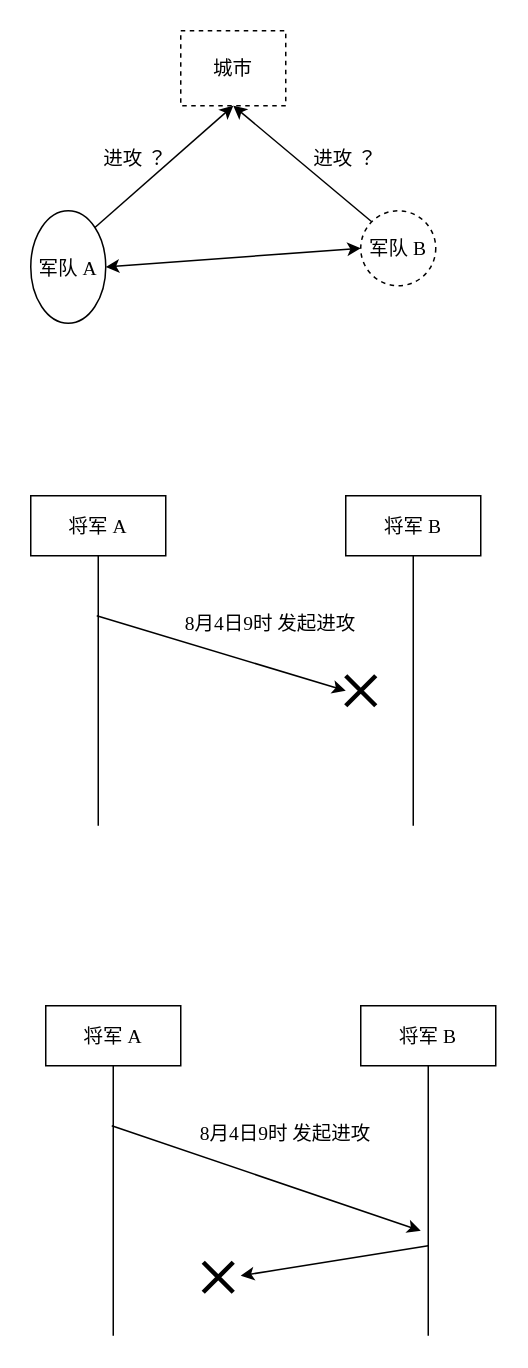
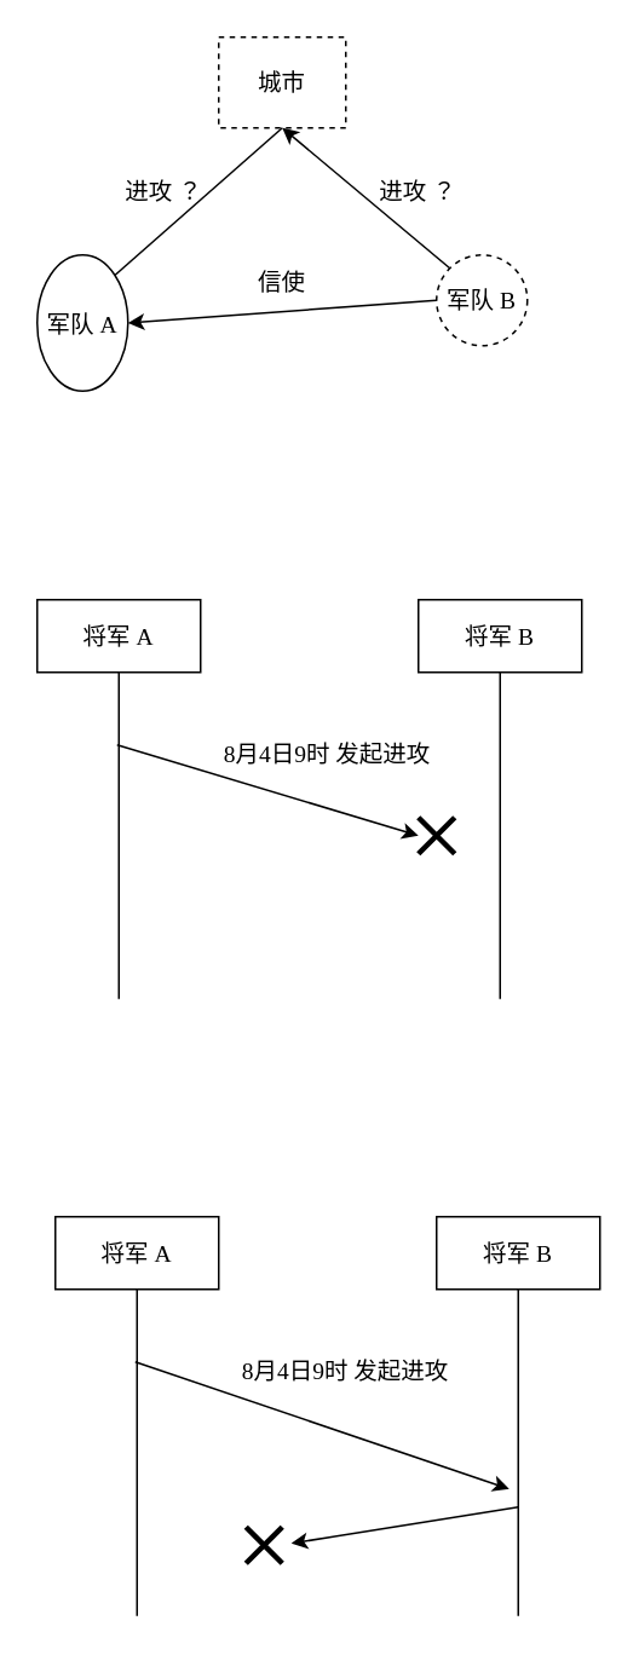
  <mxCell id="0" />
  <mxCell id="1" parent="0" />
  <mxCell id="2" value="城市" style="rounded=0;whiteSpace=wrap;html=1;fontFamily=Comic Sans MS;fontSize=13;dashed=1;" parent="1" vertex="1"><mxGeometry x="120" y="20" width="70" height="50" as="geometry" /></mxCell>
  <mxCell id="3" value="军队 A" style="ellipse;whiteSpace=wrap;html=1;aspect=fixed;fontFamily=Comic Sans MS;fontSize=13;" parent="1" vertex="1"><mxGeometry x="20" y="140" width="50" height="75" as="geometry" /></mxCell>
  <mxCell id="4" value="军队 B" style="ellipse;whiteSpace=wrap;html=1;aspect=fixed;fontFamily=Comic Sans MS;fontSize=13;dashed=1;" parent="1" vertex="1"><mxGeometry x="240" y="140" width="50" height="50" as="geometry" /></mxCell>
- <mxCell id="5" value="" style="endArrow=classic;startArrow=classic;html=1;rounded=0;entryX=0;entryY=0.5;entryDx=0;entryDy=0;exitX=1;exitY=0.5;exitDx=0;exitDy=0;fontFamily=Comic Sans MS;fontSize=13;" parent="1" source="3" target="4" edge="1"><mxGeometry width="50" height="50" relative="1" as="geometry"><mxPoint x="100" y="160" as="sourcePoint" /><mxPoint x="150" y="110" as="targetPoint" /></mxGeometry></mxCell>
- <mxCell id="6" value="" style="endArrow=classic;html=1;rounded=0;exitX=1;exitY=0;exitDx=0;exitDy=0;entryX=0.5;entryY=1;entryDx=0;entryDy=0;fontFamily=Comic Sans MS;fontSize=13;" parent="1" source="3" target="2" edge="1"><mxGeometry width="50" height="50" relative="1" as="geometry"><mxPoint x="100" y="120" as="sourcePoint" /><mxPoint x="150" y="70" as="targetPoint" /></mxGeometry></mxCell>
+ <mxCell id="5" value="" style="endArrow=none;startArrow=classic;html=1;rounded=0;entryX=0;entryY=0.5;entryDx=0;entryDy=0;exitX=1;exitY=0.5;exitDx=0;exitDy=0;fontFamily=Comic Sans MS;fontSize=13;" parent="1" source="3" target="4" edge="1"><mxGeometry width="50" height="50" relative="1" as="geometry"><mxPoint x="100" y="160" as="sourcePoint" /><mxPoint x="150" y="110" as="targetPoint" /></mxGeometry></mxCell>
+ <mxCell id="6" value="" style="endArrow=none;html=1;rounded=0;exitX=1;exitY=0;exitDx=0;exitDy=0;entryX=0.5;entryY=1;entryDx=0;entryDy=0;fontFamily=Comic Sans MS;fontSize=13;" parent="1" source="3" target="2" edge="1"><mxGeometry width="50" height="50" relative="1" as="geometry"><mxPoint x="100" y="120" as="sourcePoint" /><mxPoint x="150" y="70" as="targetPoint" /></mxGeometry></mxCell>
  <mxCell id="7" value="" style="endArrow=classic;html=1;rounded=0;exitX=0;exitY=0;exitDx=0;exitDy=0;entryX=0.5;entryY=1;entryDx=0;entryDy=0;fontFamily=Comic Sans MS;fontSize=13;" parent="1" source="4" target="2" edge="1"><mxGeometry width="50" height="50" relative="1" as="geometry"><mxPoint x="73" y="147" as="sourcePoint" /><mxPoint x="160" y="80" as="targetPoint" /></mxGeometry></mxCell>
+ <mxCell id="8" value="信使" style="text;html=1;strokeColor=none;fillColor=none;align=center;verticalAlign=middle;whiteSpace=wrap;rounded=0;fontFamily=Comic Sans MS;fontSize=13;" parent="1" vertex="1"><mxGeometry x="125" y="140" width="60" height="30" as="geometry" /></mxCell>
  <mxCell id="9" value="进攻 ？" style="text;html=1;strokeColor=none;fillColor=none;align=center;verticalAlign=middle;whiteSpace=wrap;rounded=0;fontFamily=Comic Sans MS;fontSize=13;" parent="1" vertex="1"><mxGeometry x="190" y="90" width="80" height="30" as="geometry" /></mxCell>
  <mxCell id="10" value="进攻 ？" style="text;html=1;strokeColor=none;fillColor=none;align=center;verticalAlign=middle;whiteSpace=wrap;rounded=0;fontFamily=Comic Sans MS;fontSize=13;" parent="1" vertex="1"><mxGeometry x="50" y="90" width="80" height="30" as="geometry" /></mxCell>
  <mxCell id="11" value="将军 A" style="rounded=0;whiteSpace=wrap;html=1;fontFamily=Comic Sans MS;fontSize=13;" parent="1" vertex="1"><mxGeometry x="20" y="330" width="90" height="40" as="geometry" /></mxCell>
  <mxCell id="12" value="将军 B" style="rounded=0;whiteSpace=wrap;html=1;fontFamily=Comic Sans MS;fontSize=13;" parent="1" vertex="1"><mxGeometry x="230" y="330" width="90" height="40" as="geometry" /></mxCell>
  <mxCell id="13" value="" style="endArrow=none;html=1;rounded=0;entryX=0.5;entryY=1;entryDx=0;entryDy=0;fontFamily=Comic Sans MS;fontSize=13;" parent="1" target="11" edge="1"><mxGeometry width="50" height="50" relative="1" as="geometry"><mxPoint x="65" y="550" as="sourcePoint" /><mxPoint x="60" y="400" as="targetPoint" /></mxGeometry></mxCell>
  <mxCell id="14" value="" style="endArrow=none;html=1;rounded=0;entryX=0.5;entryY=1;entryDx=0;entryDy=0;fontFamily=Comic Sans MS;fontSize=13;" parent="1" target="12" edge="1"><mxGeometry width="50" height="50" relative="1" as="geometry"><mxPoint x="275" y="550" as="sourcePoint" /><mxPoint x="75" y="380" as="targetPoint" /></mxGeometry></mxCell>
  <mxCell id="15" value="" style="endArrow=classic;html=1;rounded=0;fontFamily=Comic Sans MS;fontSize=13;" parent="1" edge="1"><mxGeometry width="50" height="50" relative="1" as="geometry"><mxPoint x="64" y="410" as="sourcePoint" /><mxPoint x="230" y="460" as="targetPoint" /></mxGeometry></mxCell>
  <mxCell id="16" value="8月4日9时 发起进攻" style="text;html=1;strokeColor=none;fillColor=none;align=center;verticalAlign=middle;whiteSpace=wrap;rounded=0;fontFamily=Comic Sans MS;fontSize=13;" parent="1" vertex="1"><mxGeometry x="110" y="400" width="140" height="30" as="geometry" /></mxCell>
  <mxCell id="17" value="将军 A" style="rounded=0;whiteSpace=wrap;html=1;fontFamily=Comic Sans MS;fontSize=13;" parent="1" vertex="1"><mxGeometry x="30" y="670" width="90" height="40" as="geometry" /></mxCell>
  <mxCell id="18" value="将军 B" style="rounded=0;whiteSpace=wrap;html=1;fontFamily=Comic Sans MS;fontSize=13;" parent="1" vertex="1"><mxGeometry x="240" y="670" width="90" height="40" as="geometry" /></mxCell>
  <mxCell id="19" value="" style="endArrow=none;html=1;rounded=0;entryX=0.5;entryY=1;entryDx=0;entryDy=0;fontFamily=Comic Sans MS;fontSize=13;" parent="1" target="17" edge="1"><mxGeometry width="50" height="50" relative="1" as="geometry"><mxPoint x="75" y="890" as="sourcePoint" /><mxPoint x="70" y="740" as="targetPoint" /></mxGeometry></mxCell>
  <mxCell id="20" value="" style="endArrow=none;html=1;rounded=0;entryX=0.5;entryY=1;entryDx=0;entryDy=0;fontFamily=Comic Sans MS;fontSize=13;" parent="1" target="18" edge="1"><mxGeometry width="50" height="50" relative="1" as="geometry"><mxPoint x="285" y="890" as="sourcePoint" /><mxPoint x="85" y="720" as="targetPoint" /></mxGeometry></mxCell>
  <mxCell id="21" value="" style="endArrow=classic;html=1;rounded=0;fontFamily=Comic Sans MS;fontSize=13;" parent="1" edge="1"><mxGeometry width="50" height="50" relative="1" as="geometry"><mxPoint x="74" y="750" as="sourcePoint" /><mxPoint x="280" y="820" as="targetPoint" /></mxGeometry></mxCell>
  <mxCell id="22" value="8月4日9时 发起进攻" style="text;html=1;strokeColor=none;fillColor=none;align=center;verticalAlign=middle;whiteSpace=wrap;rounded=0;fontFamily=Comic Sans MS;fontSize=13;" parent="1" vertex="1"><mxGeometry x="120" y="740" width="140" height="30" as="geometry" /></mxCell>
  <mxCell id="23" value="" style="shape=umlDestroy;whiteSpace=wrap;html=1;strokeWidth=3;targetShapes=umlLifeline;" parent="1" vertex="1"><mxGeometry x="230" y="450" width="20" height="20" as="geometry" /></mxCell>
  <mxCell id="24" value="" style="endArrow=classic;html=1;rounded=0;" parent="1" edge="1"><mxGeometry width="50" height="50" relative="1" as="geometry"><mxPoint x="285" y="830" as="sourcePoint" /><mxPoint x="160" y="850" as="targetPoint" /></mxGeometry></mxCell>
  <mxCell id="25" value="" style="shape=umlDestroy;whiteSpace=wrap;html=1;strokeWidth=3;targetShapes=umlLifeline;" parent="1" vertex="1"><mxGeometry x="135" y="841" width="20" height="20" as="geometry" /></mxCell>
